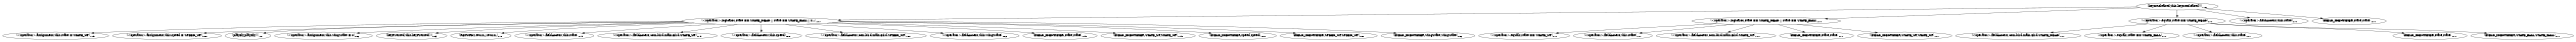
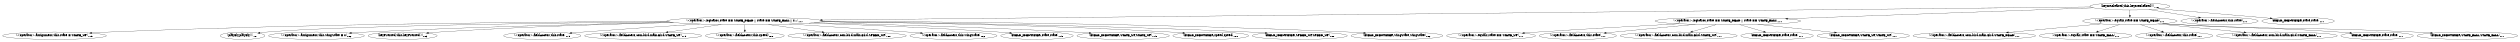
  digraph {
    n1 [label=<(keyIsReleased,this.keyIsReleased())<SUB>176</SUB>>]
    n2 [label=<(&lt;operator&gt;.logicalOr,state == STATE_DEAD || state == STATE_FALL || s...)<SUB>177</SUB>>]
    n3 [label=<(&lt;operator&gt;.logicalOr,state == STATE_DEAD || state == STATE_FALL)<SUB>177</SUB>>]
    n4 [label=<(&lt;operator&gt;.equals,state == STATE_DEAD)<SUB>177</SUB>>]
    n5 [label=<(&lt;operator&gt;.fieldAccess,this.state)<SUB>177</SUB>>]
    n6 [label=<(FIELD_IDENTIFIER,state,state)<SUB>177</SUB>>]
    n7 [label=<(&lt;operator&gt;.assignment,this.state = STATE_UP)<SUB>179</SUB>>]
-   n8 [label=<(&lt;operator&gt;.assignment,this.speed = SPEED_UP)<SUB>180</SUB>>]
    n9 [label=<(playFly,playFly())<SUB>181</SUB>>]
    n10 [label=<(&lt;operator&gt;.assignment,this.wingState = 0)<SUB>182</SUB>>]
    n11 [label=<(keyPressed,this.keyPressed())<SUB>183</SUB>>]
-   n12 [label=<(RETURN,return;,return;)<SUB>178</SUB>>]
    n13 [label=<(&lt;operator&gt;.fieldAccess,this.state)<SUB>179</SUB>>]
    n14 [label=<(&lt;operator&gt;.fieldAccess,com.bird.main.Bird.STATE_UP)<SUB>179</SUB>>]
    n15 [label=<(&lt;operator&gt;.fieldAccess,this.speed)<SUB>180</SUB>>]
    n16 [label=<(&lt;operator&gt;.fieldAccess,com.bird.main.Bird.SPEED_UP)<SUB>180</SUB>>]
    n17 [label=<(&lt;operator&gt;.fieldAccess,this.wingState)<SUB>182</SUB>>]
    n18 [label=<(FIELD_IDENTIFIER,state,state)<SUB>179</SUB>>]
    n19 [label=<(FIELD_IDENTIFIER,STATE_UP,STATE_UP)<SUB>179</SUB>>]
    n20 [label=<(FIELD_IDENTIFIER,speed,speed)<SUB>180</SUB>>]
    n21 [label=<(FIELD_IDENTIFIER,SPEED_UP,SPEED_UP)<SUB>180</SUB>>]
    n22 [label=<(FIELD_IDENTIFIER,wingState,wingState)<SUB>182</SUB>>]
    n23 [label=<(&lt;operator&gt;.equals,state == STATE_UP)<SUB>177</SUB>>]
    n24 [label=<(&lt;operator&gt;.fieldAccess,this.state)<SUB>177</SUB>>]
    n25 [label=<(&lt;operator&gt;.fieldAccess,com.bird.main.Bird.STATE_UP)<SUB>177</SUB>>]
    n26 [label=<(FIELD_IDENTIFIER,state,state)<SUB>177</SUB>>]
    n27 [label=<(FIELD_IDENTIFIER,STATE_UP,STATE_UP)<SUB>177</SUB>>]
    n28 [label=<(&lt;operator&gt;.fieldAccess,com.bird.main.Bird.STATE_DEAD)<SUB>177</SUB>>]
    n29 [label=<(&lt;operator&gt;.equals,state == STATE_FALL)<SUB>177</SUB>>]
    n30 [label=<(&lt;operator&gt;.fieldAccess,this.state)<SUB>177</SUB>>]
+   n31 [label=<(&lt;operator&gt;.fieldAccess,com.bird.main.Bird.STATE_FALL)<SUB>177</SUB>>]
    n32 [label=<(FIELD_IDENTIFIER,state,state)<SUB>177</SUB>>]
    n33 [label=<(FIELD_IDENTIFIER,STATE_FALL,STATE_FALL)<SUB>177</SUB>>]
    n1 -> n2
    n1 -> n3
    n1 -> n4
    n1 -> n5
    n1 -> n6
    n2 -> n7
-   n2 -> n8
    n2 -> n9
    n2 -> n10
    n2 -> n11
-   n2 -> n12
    n2 -> n13
    n2 -> n14
    n2 -> n15
    n2 -> n16
    n2 -> n17
    n2 -> n18
    n2 -> n19
    n2 -> n20
    n2 -> n21
    n2 -> n22
    n3 -> n23
    n3 -> n24
    n3 -> n25
    n3 -> n26
    n3 -> n27
    n4 -> n28
    n4 -> n29
    n4 -> n30
+   n4 -> n31
    n4 -> n32
    n4 -> n33
  }
